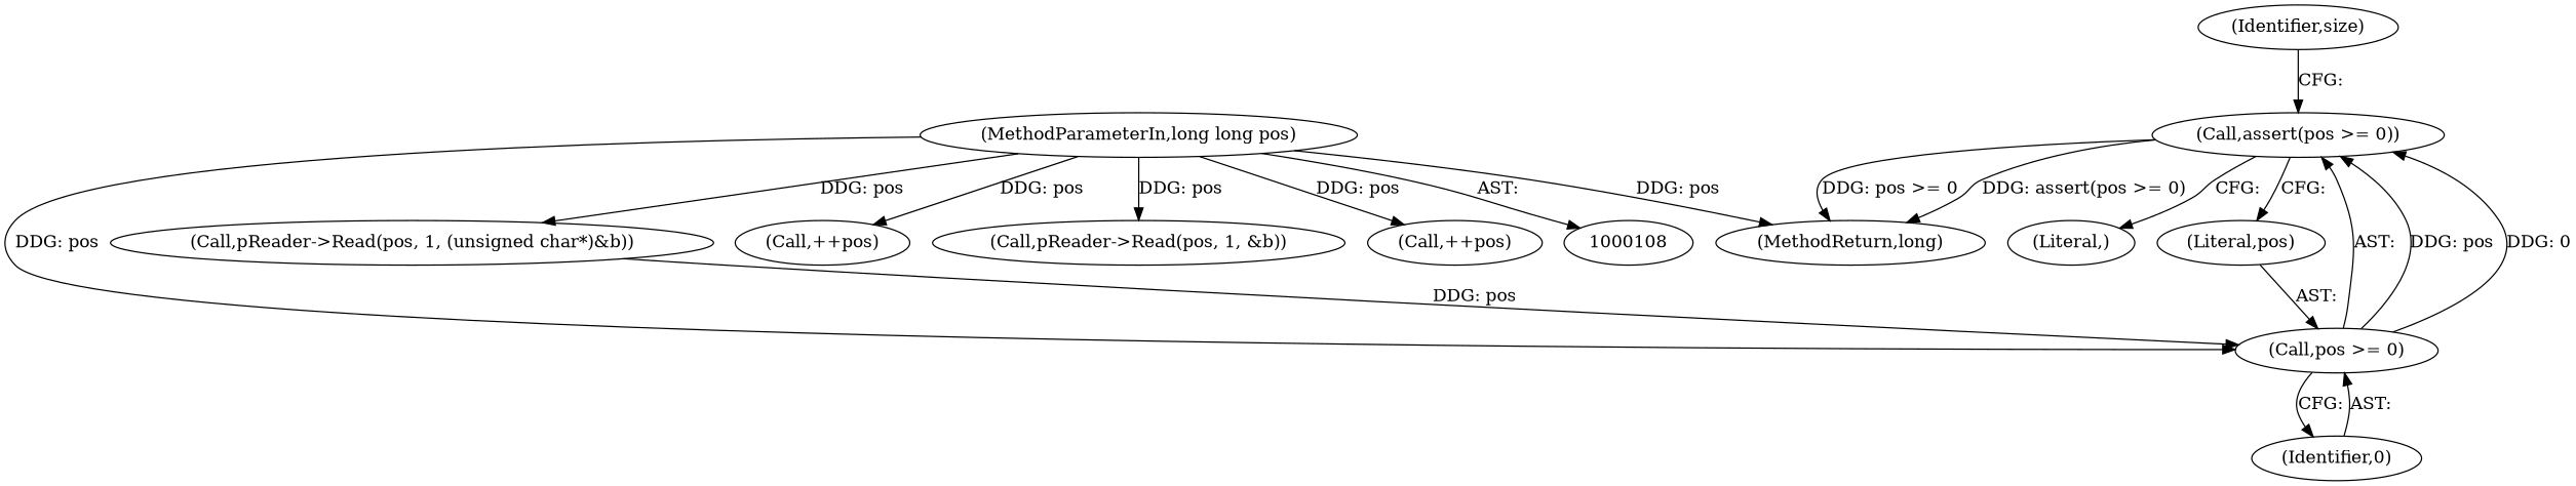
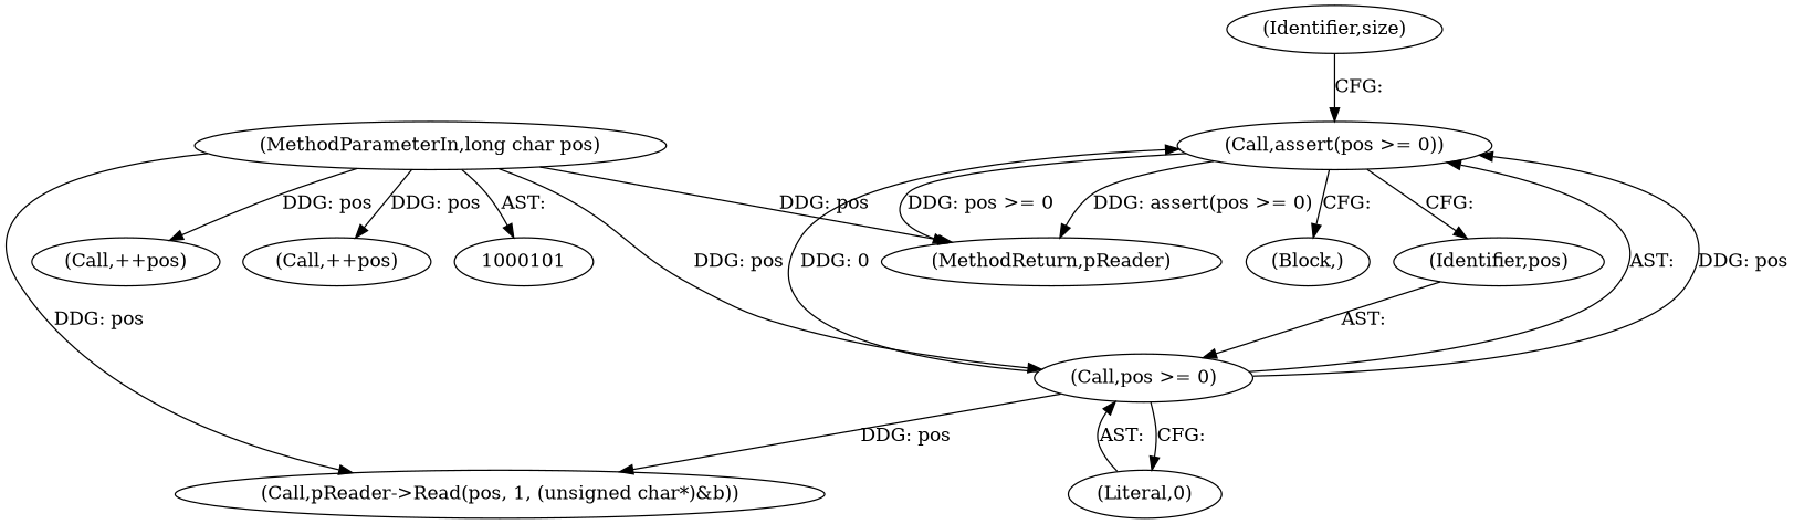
  digraph {
    n1 [label="(Call,assert(pos >= 0))"]
-   n2 [label="(Literal,)"]
-   n3 [label="(MethodReturn,long)"]
-   n4 [label="(Literal,pos)"]
+   n2 [label="(Block,)"]
+   n3 [label="(MethodReturn,pReader)"]
+   n4 [label="(Identifier,pos)"]
    n5 [label="(Call,pos >= 0)"]
-   n6 [label="(Identifier,0)"]
+   n6 [label="(Literal,0)"]
    n7 [label="(Call,pReader->Read(pos, 1, (unsigned char*)&b))"]
-   n8 [label="(MethodParameterIn,long long pos)"]
+   n8 [label="(MethodParameterIn,long char pos)"]
    n9 [label="(Call,++pos)"]
-   n10 [label="(Call,pReader->Read(pos, 1, &b))"]
    n11 [label="(Call,++pos)"]
-   1000101 [label=1000108]
+   1000101
    n13 [label="(Identifier,size)"]
    n1 -> n2 [label="CFG: "]
    n1 -> n3 [label="DDG: pos >= 0"]
    n1 -> n3 [label="DDG: assert(pos >= 0)"]
    n1 -> n4 [label="CFG: "]
    n4 -> n5 [label="AST: "]
    n5 -> n1 [label="AST: "]
    n5 -> n1 [label="DDG: pos"]
    n5 -> n1 [label="DDG: 0"]
    n5 -> n6 [label="CFG: "]
-   n7 -> n5 [label="DDG: pos"]
+   n5 -> n7 [label="DDG: pos"]
    n6 -> n5 [label="AST: "]
    n8 -> n3 [label="DDG: pos"]
    n8 -> n5 [label="DDG: pos"]
    n8 -> n7 [label="DDG: pos"]
    n8 -> n9 [label="DDG: pos"]
-   n8 -> n10 [label="DDG: pos"]
    n8 -> n11 [label="DDG: pos"]
    n8 -> 1000101 [label="AST: "]
    n13 -> n1 [label="CFG: "]
  }
